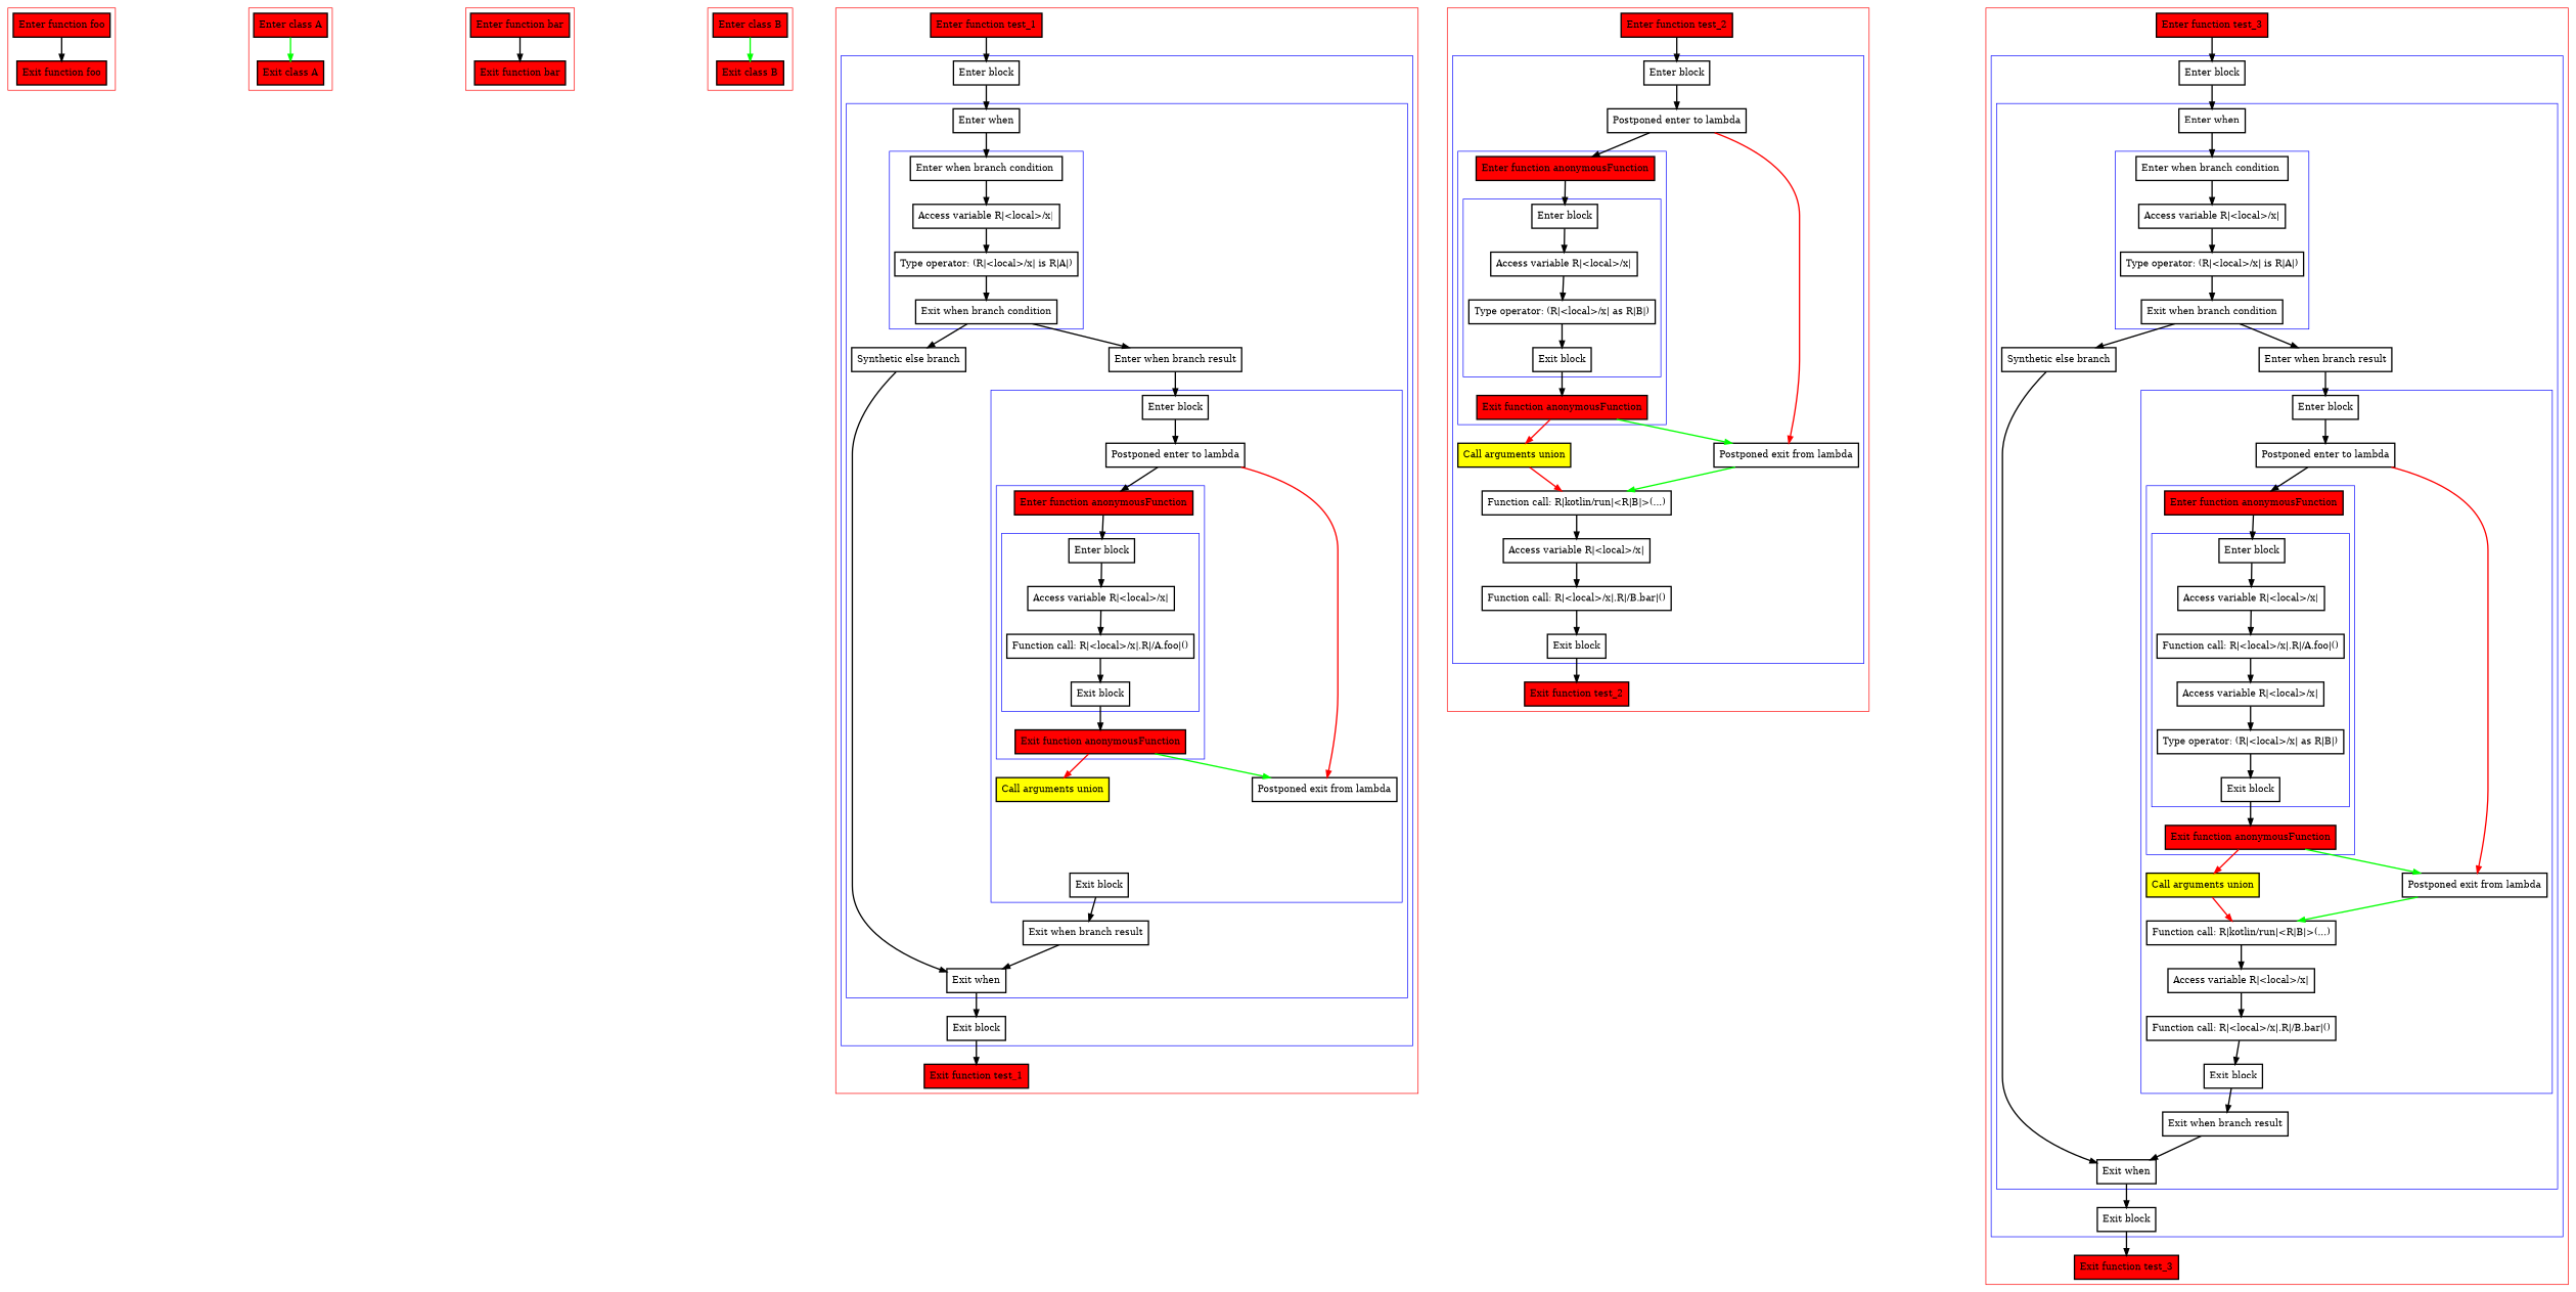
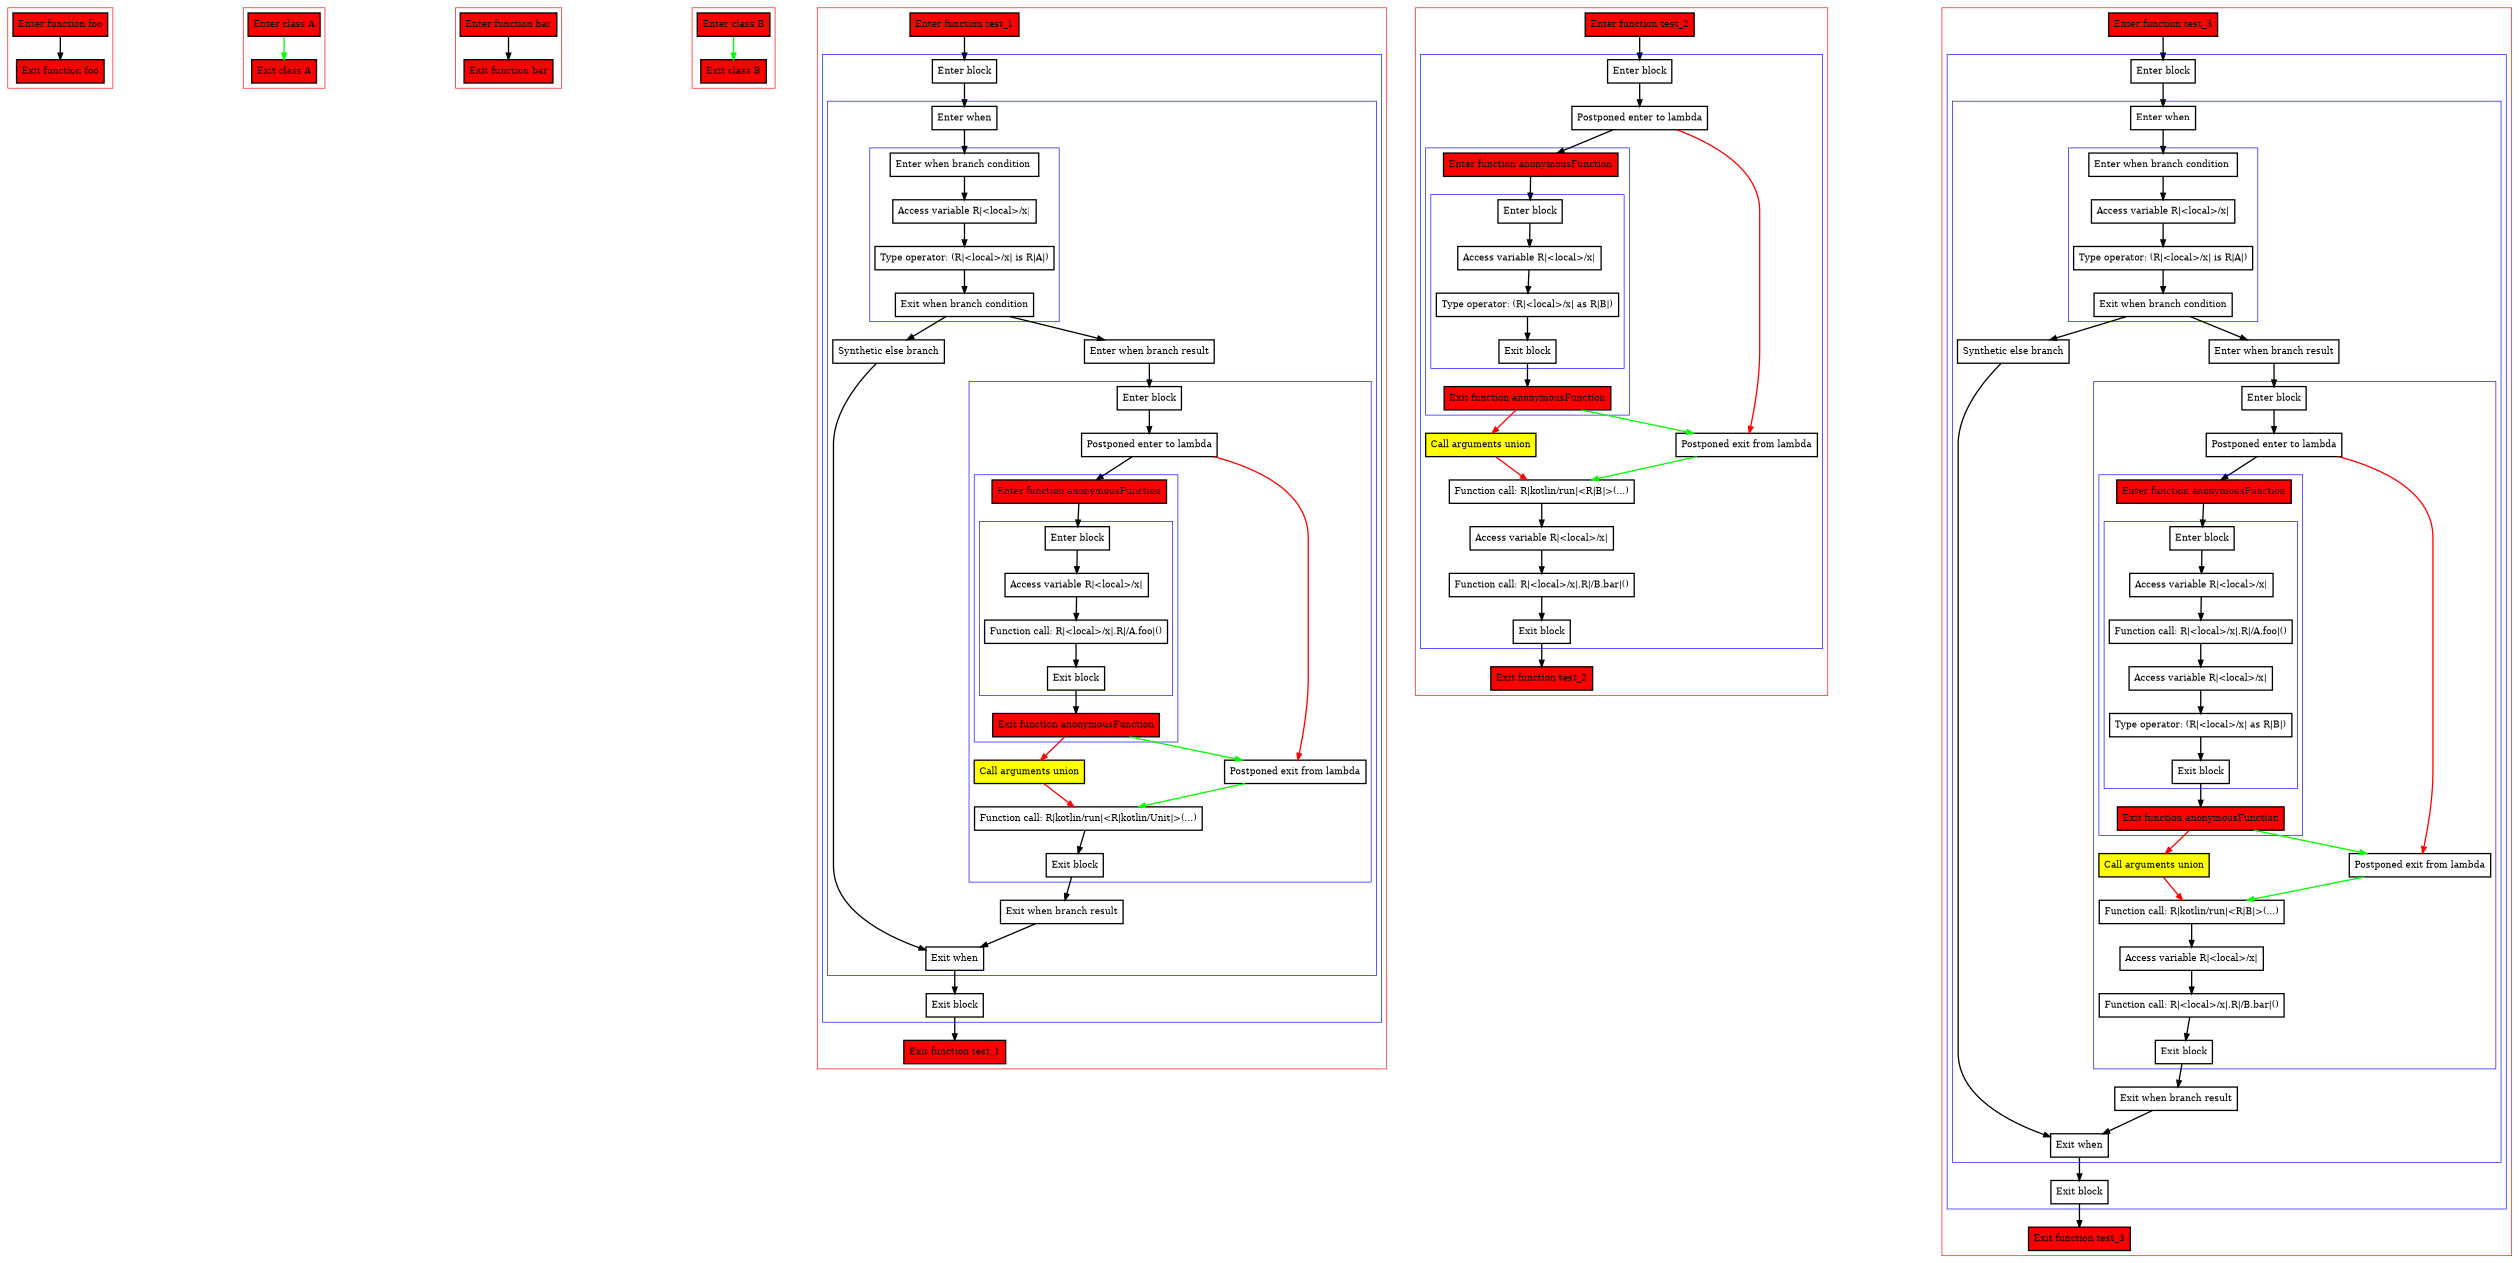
  digraph {
    nodesep=3
    node [penwidth=2 shape=box]
    edge [penwidth=2]
    n1 [fillcolor=red label="Enter function foo" style=filled]
    n2 [fillcolor=red label="Exit function foo" style=filled]
    n3 [fillcolor=red label="Enter class A" style=filled]
    n4 [fillcolor=red label="Exit class A" style=filled]
    n5 [fillcolor=red label="Enter function bar" style=filled]
    n6 [fillcolor=red label="Exit function bar" style=filled]
    n7 [fillcolor=red label="Enter class B" style=filled]
    n8 [fillcolor=red label="Exit class B" style=filled]
    n9 [label="Enter when branch condition "]
    n10 [label="Access variable R|<local>/x|"]
    n11 [label="Type operator: (R|<local>/x| is R|A|)"]
    n12 [label="Exit when branch condition"]
    n13 [label="Enter block"]
    n14 [label="Access variable R|<local>/x|"]
    n15 [label="Function call: R|<local>/x|.R|/A.foo|()"]
    n16 [label="Exit block"]
    n17 [fillcolor=red label="Enter function anonymousFunction" style=filled]
    n18 [fillcolor=red label="Exit function anonymousFunction" style=filled]
    n19 [label="Enter block"]
    n20 [label="Postponed enter to lambda"]
    n21 [fillcolor=yellow label="Call arguments union" style=filled]
    n22 [label="Postponed exit from lambda"]
+   n23 [label="Function call: R|kotlin/run|<R|kotlin/Unit|>(...)"]
    n24 [label="Exit block"]
    n25 [label="Enter when"]
    n26 [label="Synthetic else branch"]
    n27 [label="Enter when branch result"]
    n28 [label="Exit when branch result"]
    n29 [label="Exit when"]
    n30 [label="Enter block"]
    n31 [label="Exit block"]
    n32 [fillcolor=red label="Enter function test_1" style=filled]
    n33 [fillcolor=red label="Exit function test_1" style=filled]
    n34 [label="Enter block"]
    n35 [label="Access variable R|<local>/x|"]
    n36 [label="Type operator: (R|<local>/x| as R|B|)"]
    n37 [label="Exit block"]
    n38 [fillcolor=red label="Enter function anonymousFunction" style=filled]
    n39 [fillcolor=red label="Exit function anonymousFunction" style=filled]
    n40 [label="Enter block"]
    n41 [label="Postponed enter to lambda"]
    n42 [fillcolor=yellow label="Call arguments union" style=filled]
    n43 [label="Postponed exit from lambda"]
    n44 [label="Function call: R|kotlin/run|<R|B|>(...)"]
    n45 [label="Access variable R|<local>/x|"]
    n46 [label="Function call: R|<local>/x|.R|/B.bar|()"]
    n47 [label="Exit block"]
    n48 [fillcolor=red label="Enter function test_2" style=filled]
    n49 [fillcolor=red label="Exit function test_2" style=filled]
    n50 [label="Enter when branch condition "]
    n51 [label="Access variable R|<local>/x|"]
    n52 [label="Type operator: (R|<local>/x| is R|A|)"]
    n53 [label="Exit when branch condition"]
    n54 [label="Enter block"]
    n55 [label="Access variable R|<local>/x|"]
    n56 [label="Function call: R|<local>/x|.R|/A.foo|()"]
    n57 [label="Access variable R|<local>/x|"]
    n58 [label="Type operator: (R|<local>/x| as R|B|)"]
    n59 [label="Exit block"]
    n60 [fillcolor=red label="Enter function anonymousFunction" style=filled]
    n61 [fillcolor=red label="Exit function anonymousFunction" style=filled]
    n62 [label="Enter block"]
    n63 [label="Postponed enter to lambda"]
    n64 [fillcolor=yellow label="Call arguments union" style=filled]
    n65 [label="Postponed exit from lambda"]
    n66 [label="Function call: R|kotlin/run|<R|B|>(...)"]
    n67 [label="Access variable R|<local>/x|"]
    n68 [label="Function call: R|<local>/x|.R|/B.bar|()"]
    n69 [label="Exit block"]
    n70 [label="Enter when"]
    n71 [label="Synthetic else branch"]
    n72 [label="Enter when branch result"]
    n73 [label="Exit when branch result"]
    n74 [label="Exit when"]
    n75 [label="Enter block"]
    n76 [label="Exit block"]
    n77 [fillcolor=red label="Enter function test_3" style=filled]
    n78 [fillcolor=red label="Exit function test_3" style=filled]
    subgraph cluster_1 {
      color=red
      n1
      n2
    }
    subgraph cluster_2 {
      color=red
      n3
      n4
    }
    subgraph cluster_3 {
      color=red
      n5
      n6
    }
    subgraph cluster_4 {
      color=red
      n7
      n8
    }
    subgraph cluster_5 {
      color=red
      n32
      n33
      subgraph cluster_6 {
        color=blue
        n30
        n31
        subgraph cluster_7 {
          color=blue
          n25
          n26
          n27
          n28
          n29
          subgraph cluster_8 {
            color=blue
            n9
            n10
            n11
            n12
          }
          subgraph cluster_9 {
            color=blue
            n19
            n20
            n21
            n22
+           n23
            n24
            subgraph cluster_10 {
              color=blue
              n17
              n18
              subgraph cluster_11 {
                color=blue
                n13
                n14
                n15
                n16
              }
            }
          }
        }
      }
    }
    subgraph cluster_12 {
      color=red
      n48
      n49
      subgraph cluster_13 {
        color=blue
        n40
        n41
        n42
        n43
        n44
        n45
        n46
        n47
        subgraph cluster_14 {
          color=blue
          n38
          n39
          subgraph cluster_15 {
            color=blue
            n34
            n35
            n36
            n37
          }
        }
      }
    }
    subgraph cluster_16 {
      color=red
      n77
      n78
      subgraph cluster_17 {
        color=blue
        n75
        n76
        subgraph cluster_18 {
          color=blue
          n70
          n71
          n72
          n73
          n74
          subgraph cluster_19 {
            color=blue
            n50
            n51
            n52
            n53
          }
          subgraph cluster_20 {
            color=blue
            n62
            n63
            n64
            n65
            n66
            n67
            n68
            n69
            subgraph cluster_21 {
              color=blue
              n60
              n61
              subgraph cluster_22 {
                color=blue
                n54
                n55
                n56
                n57
                n58
                n59
              }
            }
          }
        }
      }
    }
    n1 -> n2
    n3 -> n4 [color=green]
    n5 -> n6
    n7 -> n8 [color=green]
    n9 -> n10
    n10 -> n11
    n11 -> n12
    n12 -> n26
    n12 -> n27
    n13 -> n14
    n14 -> n15
    n15 -> n16
    n16 -> n18
    n17 -> n13
    n18 -> n21 [color=red]
    n18 -> n22 [color=green]
    n19 -> n20
    n20 -> n17
    n20 -> n22 [color=red]
+   n21 -> n23 [color=red]
+   n22 -> n23 [color=green]
+   n23 -> n24
    n24 -> n28
    n25 -> n9
    n26 -> n29
    n27 -> n19
    n28 -> n29
    n29 -> n31
    n30 -> n25
    n31 -> n33
    n32 -> n30
    n34 -> n35
    n35 -> n36
    n36 -> n37
    n37 -> n39
    n38 -> n34
    n39 -> n42 [color=red]
    n39 -> n43 [color=green]
    n40 -> n41
    n41 -> n38
    n41 -> n43 [color=red]
    n42 -> n44 [color=red]
    n43 -> n44 [color=green]
    n44 -> n45
    n45 -> n46
    n46 -> n47
    n47 -> n49
    n48 -> n40
    n50 -> n51
    n51 -> n52
    n52 -> n53
    n53 -> n71
    n53 -> n72
    n54 -> n55
    n55 -> n56
    n56 -> n57
    n57 -> n58
    n58 -> n59
    n59 -> n61
    n60 -> n54
    n61 -> n64 [color=red]
    n61 -> n65 [color=green]
    n62 -> n63
    n63 -> n60
    n63 -> n65 [color=red]
    n64 -> n66 [color=red]
    n65 -> n66 [color=green]
    n66 -> n67
    n67 -> n68
    n68 -> n69
    n69 -> n73
    n70 -> n50
    n71 -> n74
    n72 -> n62
    n73 -> n74
    n74 -> n76
    n75 -> n70
    n76 -> n78
    n77 -> n75
  }
